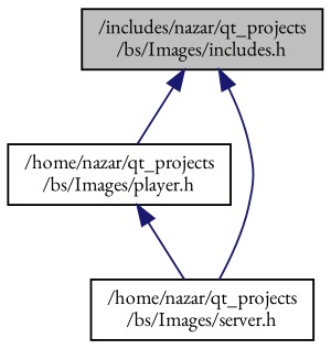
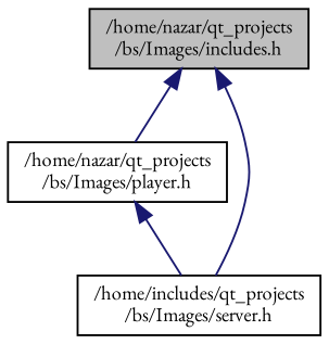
  digraph {
    fontname="EB Garamond"
    node [color=black fillcolor=white fontname="EB Garamond" fontsize=10 shape=record style=filled]
    edge [color=midnightblue dir=back fontname="EB Garamond" fontsize=10 labelfontname=Helvetica labelfontsize=10 style=solid]
-   n1 [fillcolor=grey75 fontcolor=black height=0.2 label="/includes/nazar/qt_projects\l/bs/Images/includes.h" width=0.4]
+   n1 [fillcolor=grey75 fontcolor=black height=0.2 label="/home/nazar/qt_projects\l/bs/Images/includes.h" width=0.4]
    n2 [height=0.2 label="/home/nazar/qt_projects\l/bs/Images/player.h" width=0.4]
-   n3 [height=0.2 label="/home/nazar/qt_projects\l/bs/Images/server.h" width=0.4]
+   n3 [height=0.2 label="/home/includes/qt_projects\l/bs/Images/server.h" width=0.4]
    n1 -> n2
    n1 -> n3
    n2 -> n3
  }
